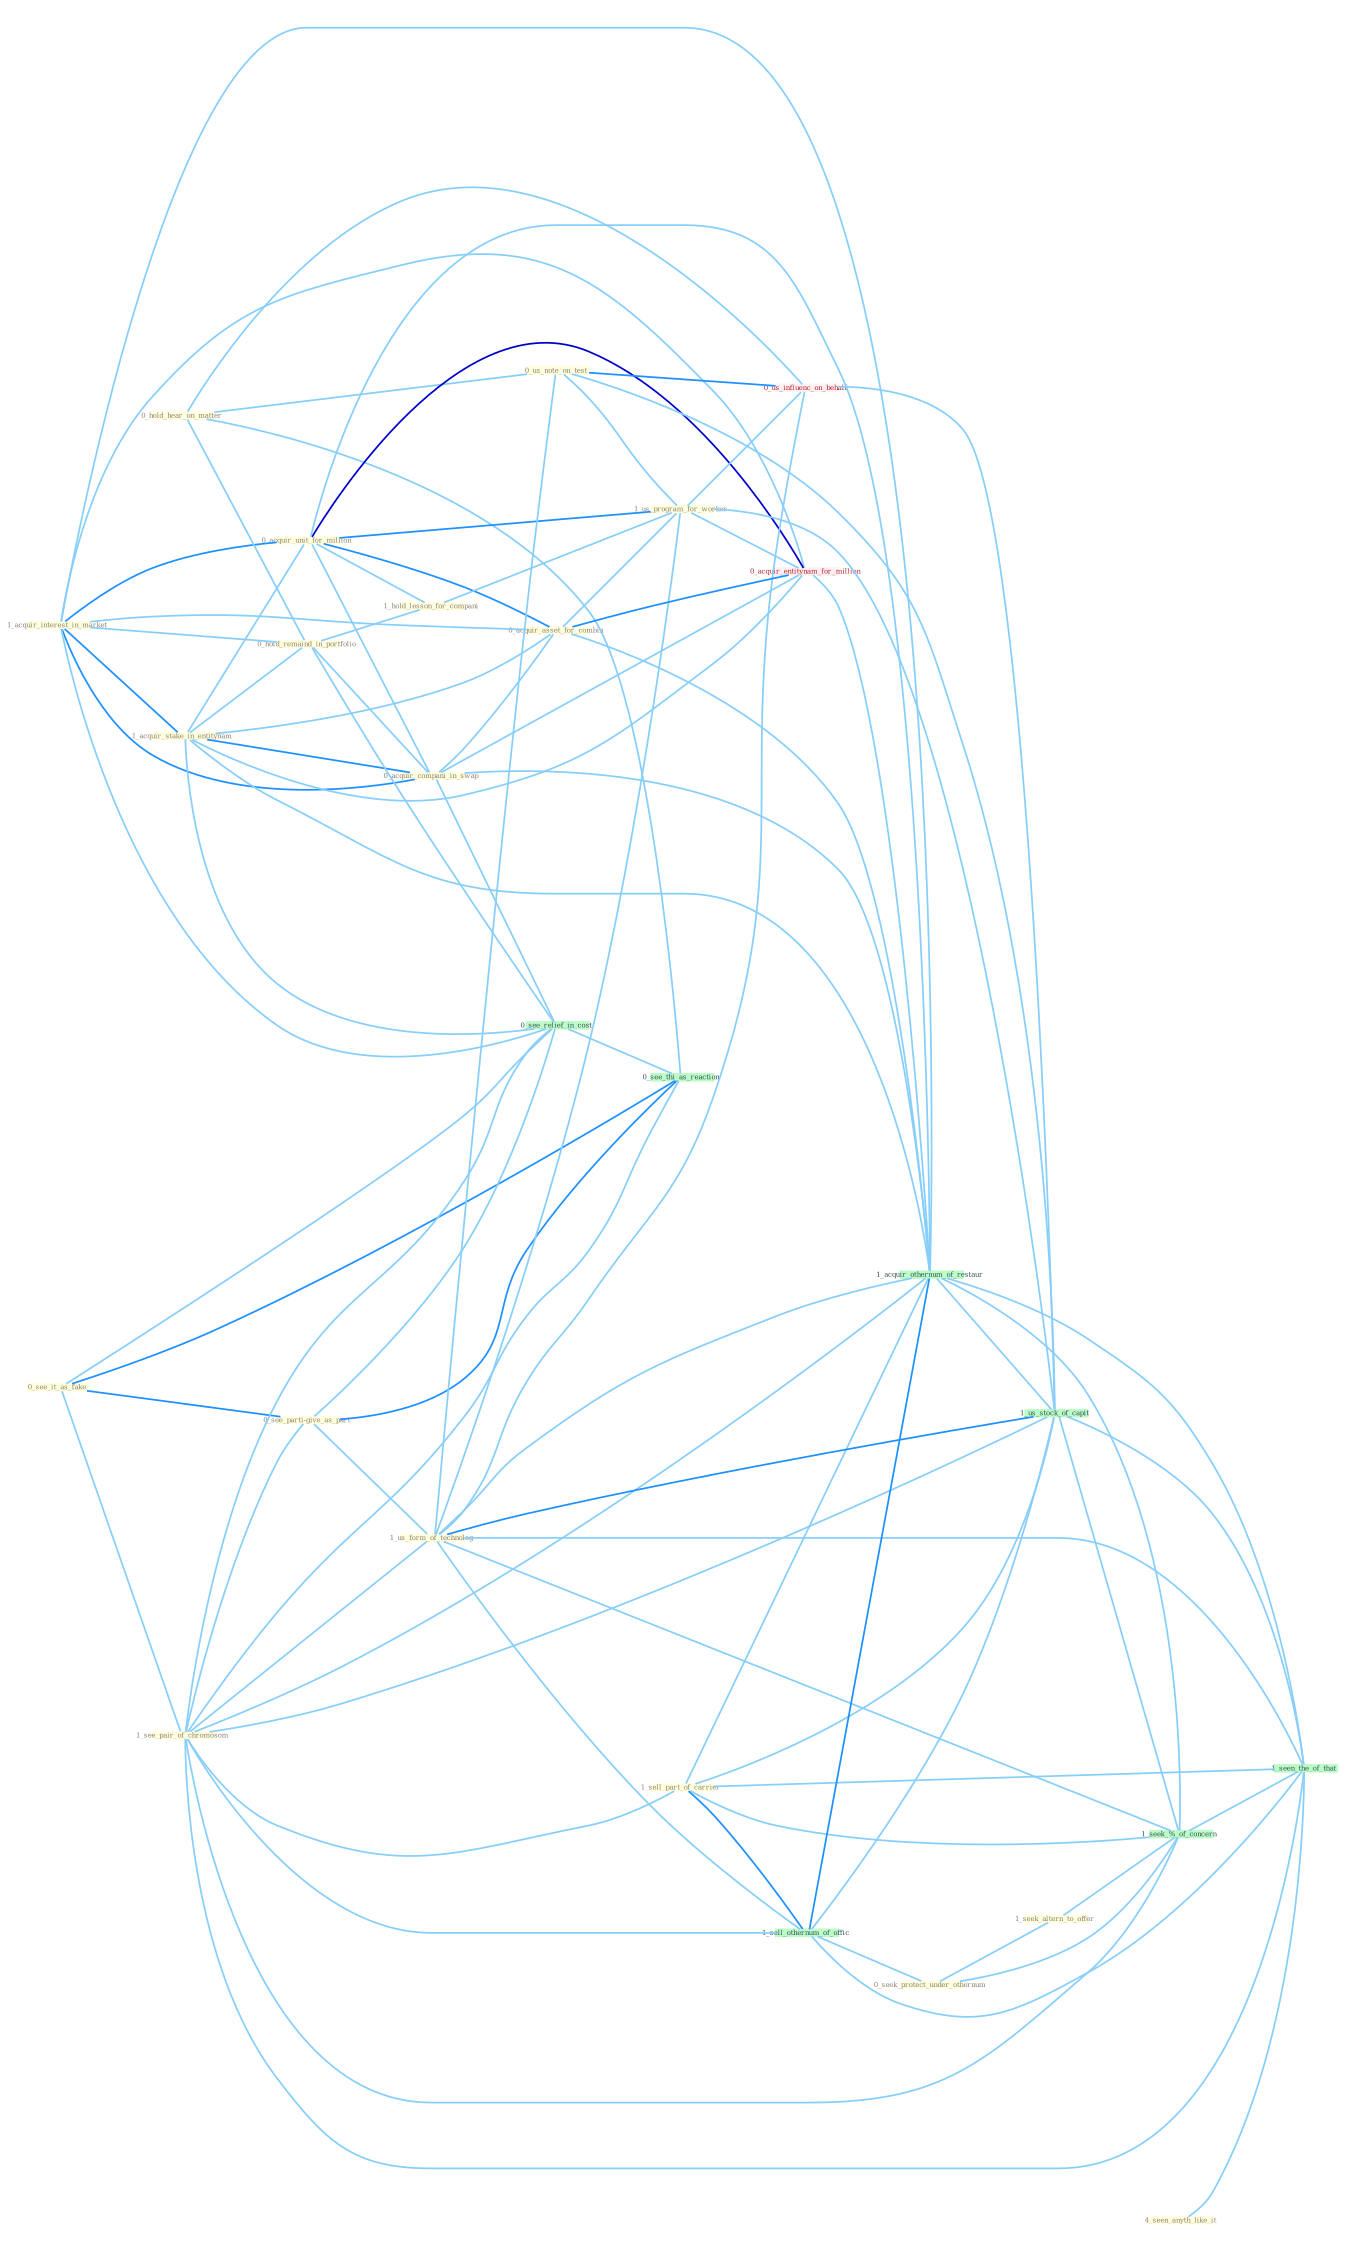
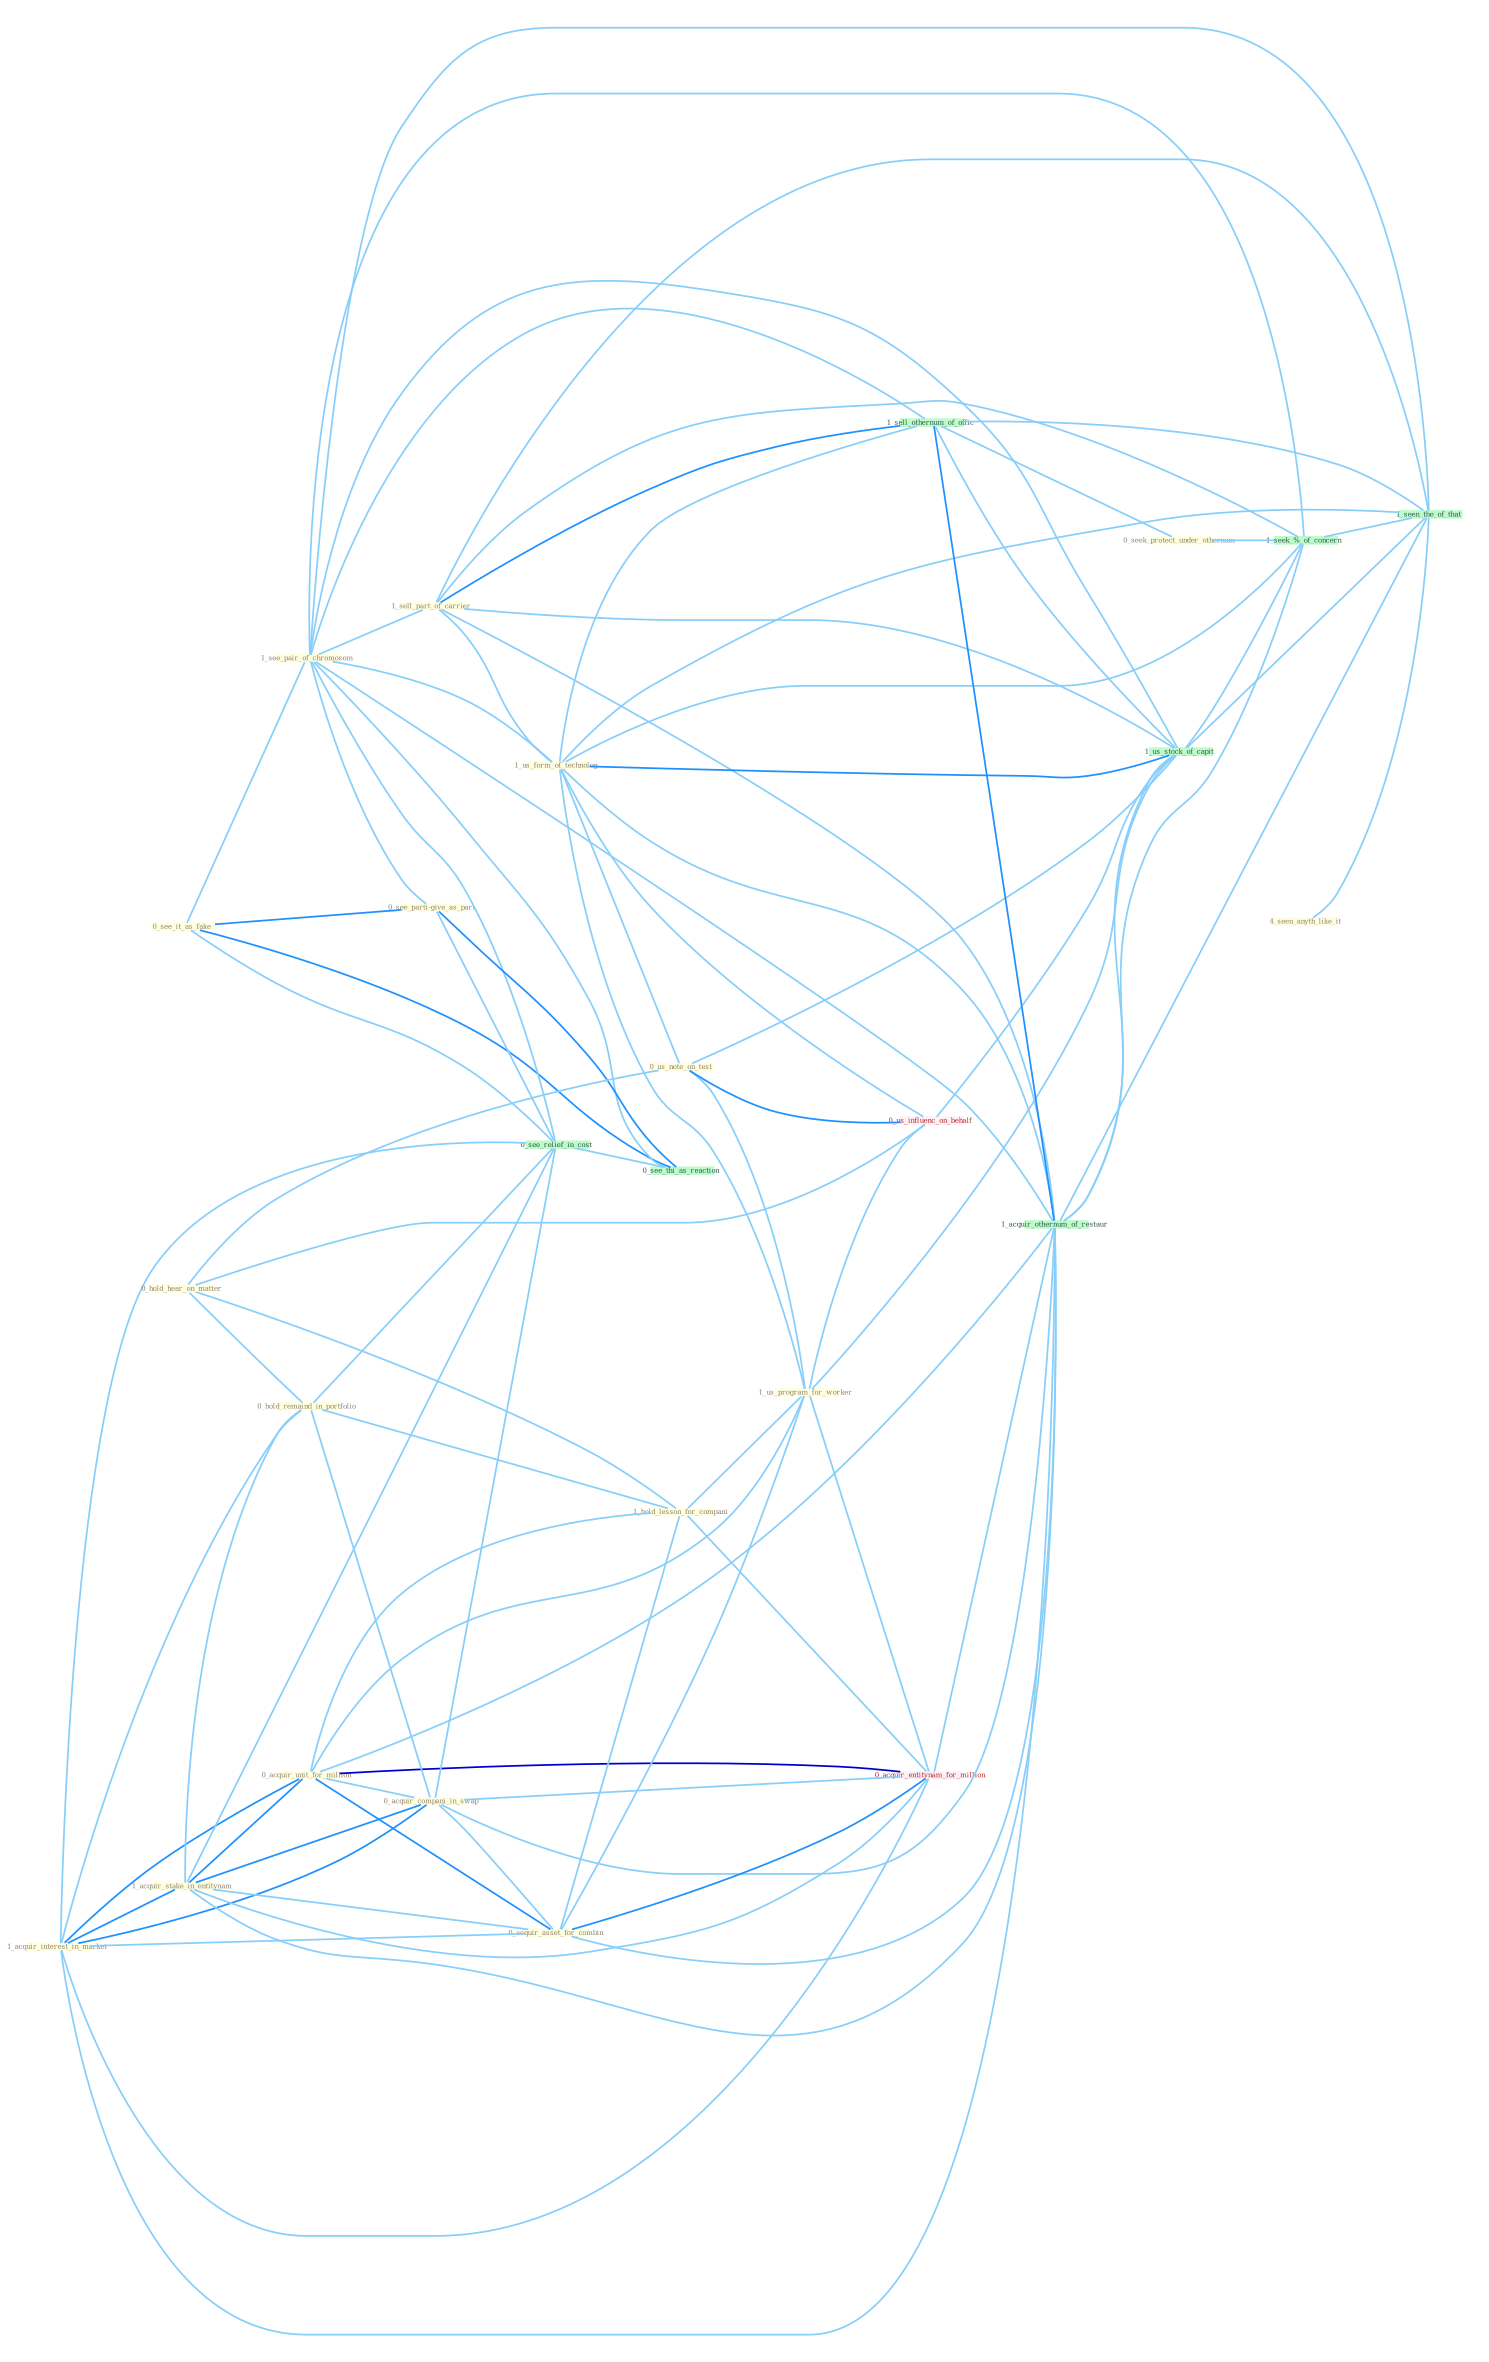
  graph {
    rankdir=LR
    node [color="#ffffe0" fixedsize=true fontcolor="#8b7d6b" fontsize=4 shape=polygon style=filled]
    edge [color="#87cefa" w=1]
    "0_seek_protect_under_othernum " [height=.06 width=.5]
-   "1_seek_altern_to_offer " [height=.06 width=.5]
    "0_see_it_as_fake " [height=.06 width=.5]
    "1_acquir_interest_in_market " [height=.06 width=.5]
    "1_see_pair_of_chromosom " [height=.06 width=.5]
    "0_see_parti-give_as_part " [height=.06 width=.5]
    "1_sell_part_of_carrier " [height=.06 width=.5]
    "1_acquir_stake_in_entitynam " [height=.06 width=.5]
    "0_hold_hear_on_matter " [height=.06 width=.5]
    "0_acquir_unit_for_million " [height=.06 width=.5]
    "1_us_form_of_technolog " [height=.06 width=.5]
    "0_hold_remaind_in_portfolio " [height=.06 width=.5]
    "0_acquir_compani_in_swap " [height=.06 width=.5]
    n14 [height=.06 label="4_seen_anyth_like_it" width=.5]
    "0_acquir_asset_for_combin " [height=.06 width=.5]
    "0_us_note_on_test " [height=.06 width=.5]
    "1_hold_lesson_for_compani " [height=.06 width=.5]
    "1_us_program_for_worker " [height=.06 width=.5]
    "0_acquir_entitynam_for_million " [color="#fff0f5" fontcolor="#b22222" height=.06 width=.5]
    "0_us_influenc_on_behalf " [color="#fff0f5" fontcolor="#b22222" height=.06 width=.5]
    "1_seek_%_of_concern " [color="#BDFCC9" fontcolor="#2f4f4f" height=.06 width=.5]
    "0_see_relief_in_cost " [color="#BDFCC9" fontcolor="#2f4f4f" height=.06 width=.5]
    "0_see_thi_as_reaction " [color="#BDFCC9" fontcolor="#2f4f4f" height=.06 width=.5]
    "1_acquir_othernum_of_restaur " [color="#BDFCC9" fontcolor="#2f4f4f" height=.06 width=.5]
    "1_sell_othernum_of_offic " [color="#BDFCC9" fontcolor="#2f4f4f" height=.06 width=.5]
    "1_us_stock_of_capit " [color="#BDFCC9" fontcolor="#2f4f4f" height=.06 width=.5]
    "1_seen_the_of_that " [color="#BDFCC9" fontcolor="#2f4f4f" height=.06 width=.5]
    subgraph sub_1 {
      "0_seek_protect_under_othernum "
-     "1_seek_altern_to_offer "
      "0_see_it_as_fake "
      "1_acquir_interest_in_market "
      "1_see_pair_of_chromosom "
      "0_see_parti-give_as_part "
      "1_sell_part_of_carrier "
      "1_acquir_stake_in_entitynam "
      "0_hold_hear_on_matter "
      "0_acquir_unit_for_million "
      "1_us_form_of_technolog "
      "0_hold_remaind_in_portfolio "
      "0_acquir_compani_in_swap "
      n14
      "0_acquir_asset_for_combin "
      "0_us_note_on_test "
      "1_hold_lesson_for_compani "
      "1_us_program_for_worker "
    }
    subgraph sub_2 {
      "0_acquir_entitynam_for_million "
      "0_us_influenc_on_behalf "
    }
-   "0_seek_protect_under_othernum " -- "1_seek_altern_to_offer "
    "0_seek_protect_under_othernum " -- "1_seek_%_of_concern "
-   "1_seek_altern_to_offer " -- "1_seek_%_of_concern "
    "0_see_it_as_fake " -- "1_see_pair_of_chromosom "
    "0_see_it_as_fake " -- "0_see_parti-give_as_part " [color="#1e90ff" w=2]
    "0_see_it_as_fake " -- "0_see_relief_in_cost "
    "0_see_it_as_fake " -- "0_see_thi_as_reaction " [color="#1e90ff" w=2]
    "1_acquir_interest_in_market " -- "1_acquir_stake_in_entitynam " [color="#1e90ff" w=2]
    "1_acquir_interest_in_market " -- "0_acquir_unit_for_million " [color="#1e90ff"]
    "1_acquir_interest_in_market " -- "0_hold_remaind_in_portfolio "
    "1_acquir_interest_in_market " -- "0_acquir_compani_in_swap " [color="#1e90ff" w=2]
    "1_acquir_interest_in_market " -- "0_acquir_asset_for_combin "
    "1_acquir_interest_in_market " -- "0_acquir_entitynam_for_million "
    "1_acquir_interest_in_market " -- "0_see_relief_in_cost "
    "1_acquir_interest_in_market " -- "1_acquir_othernum_of_restaur "
    "1_see_pair_of_chromosom " -- "0_see_parti-give_as_part "
    "1_see_pair_of_chromosom " -- "1_sell_part_of_carrier "
    "1_see_pair_of_chromosom " -- "1_us_form_of_technolog "
    "1_see_pair_of_chromosom " -- "1_seek_%_of_concern "
    "1_see_pair_of_chromosom " -- "0_see_relief_in_cost "
    "1_see_pair_of_chromosom " -- "0_see_thi_as_reaction "
    "1_see_pair_of_chromosom " -- "1_acquir_othernum_of_restaur "
    "1_see_pair_of_chromosom " -- "1_sell_othernum_of_offic "
    "1_see_pair_of_chromosom " -- "1_us_stock_of_capit "
    "1_see_pair_of_chromosom " -- "1_seen_the_of_that "
    "0_see_parti-give_as_part " -- "0_see_relief_in_cost "
    "0_see_parti-give_as_part " -- "0_see_thi_as_reaction " [color="#1e90ff" w=2]
-   "0_see_parti-give_as_part " -- "1_us_form_of_technolog "
+   "1_sell_part_of_carrier " -- "1_us_form_of_technolog "
    "1_sell_part_of_carrier " -- "1_seek_%_of_concern "
    "1_sell_part_of_carrier " -- "1_acquir_othernum_of_restaur "
    "1_sell_part_of_carrier " -- "1_sell_othernum_of_offic " [color="#1e90ff" w=2]
    "1_sell_part_of_carrier " -- "1_us_stock_of_capit "
    "1_sell_part_of_carrier " -- "1_seen_the_of_that "
-   "1_acquir_stake_in_entitynam " -- "0_acquir_unit_for_million "
+   "1_acquir_stake_in_entitynam " -- "0_acquir_unit_for_million " [color="#1e90ff"]
    "1_acquir_stake_in_entitynam " -- "0_hold_remaind_in_portfolio "
    "1_acquir_stake_in_entitynam " -- "0_acquir_compani_in_swap " [color="#1e90ff" w=2]
    "1_acquir_stake_in_entitynam " -- "0_acquir_asset_for_combin "
    "1_acquir_stake_in_entitynam " -- "0_acquir_entitynam_for_million "
    "1_acquir_stake_in_entitynam " -- "0_see_relief_in_cost "
    "1_acquir_stake_in_entitynam " -- "1_acquir_othernum_of_restaur "
    "0_hold_hear_on_matter " -- "0_hold_remaind_in_portfolio "
    "0_hold_hear_on_matter " -- "0_us_note_on_test "
-   "0_hold_hear_on_matter " -- "0_see_thi_as_reaction "
+   "0_hold_hear_on_matter " -- "1_hold_lesson_for_compani "
    "0_hold_hear_on_matter " -- "0_us_influenc_on_behalf "
    "0_acquir_unit_for_million " -- "0_acquir_compani_in_swap "
    "0_acquir_unit_for_million " -- "0_acquir_asset_for_combin " [color="#1e90ff" w=2]
    "0_acquir_unit_for_million " -- "1_hold_lesson_for_compani "
-   "0_acquir_unit_for_million " -- "1_us_program_for_worker " [color="#1e90ff"]
+   "0_acquir_unit_for_million " -- "1_us_program_for_worker "
    "0_acquir_unit_for_million " -- "0_acquir_entitynam_for_million " [color="#0000cd" w=3]
    "0_acquir_unit_for_million " -- "1_acquir_othernum_of_restaur "
    "1_us_form_of_technolog " -- "0_us_note_on_test "
    "1_us_form_of_technolog " -- "1_us_program_for_worker "
    "1_us_form_of_technolog " -- "0_us_influenc_on_behalf "
    "1_us_form_of_technolog " -- "1_seek_%_of_concern "
    "1_us_form_of_technolog " -- "1_acquir_othernum_of_restaur "
    "1_us_form_of_technolog " -- "1_sell_othernum_of_offic "
    "1_us_form_of_technolog " -- "1_us_stock_of_capit " [color="#1e90ff" w=2]
    "1_us_form_of_technolog " -- "1_seen_the_of_that "
    "0_hold_remaind_in_portfolio " -- "0_acquir_compani_in_swap "
    "0_hold_remaind_in_portfolio " -- "1_hold_lesson_for_compani "
    "0_hold_remaind_in_portfolio " -- "0_see_relief_in_cost "
    "0_acquir_compani_in_swap " -- "0_acquir_asset_for_combin "
    "0_acquir_compani_in_swap " -- "0_acquir_entitynam_for_million "
    "0_acquir_compani_in_swap " -- "0_see_relief_in_cost "
    "0_acquir_compani_in_swap " -- "1_acquir_othernum_of_restaur "
    n14 -- "1_seen_the_of_that "
+   "0_acquir_asset_for_combin " -- "1_hold_lesson_for_compani "
    "0_acquir_asset_for_combin " -- "1_us_program_for_worker "
    "0_acquir_asset_for_combin " -- "0_acquir_entitynam_for_million " [color="#1e90ff" w=2]
    "0_acquir_asset_for_combin " -- "1_acquir_othernum_of_restaur "
    "0_us_note_on_test " -- "1_us_program_for_worker "
    "0_us_note_on_test " -- "0_us_influenc_on_behalf " [color="#1e90ff" w=2]
    "0_us_note_on_test " -- "1_us_stock_of_capit "
    "1_hold_lesson_for_compani " -- "1_us_program_for_worker "
+   "1_hold_lesson_for_compani " -- "0_acquir_entitynam_for_million "
    "1_us_program_for_worker " -- "0_acquir_entitynam_for_million "
    "1_us_program_for_worker " -- "0_us_influenc_on_behalf "
    "1_us_program_for_worker " -- "1_us_stock_of_capit "
    "0_acquir_entitynam_for_million " -- "1_acquir_othernum_of_restaur "
    "0_us_influenc_on_behalf " -- "1_us_stock_of_capit "
    "1_seek_%_of_concern " -- "1_seen_the_of_that "
    "0_see_relief_in_cost " -- "0_see_thi_as_reaction "
    "1_acquir_othernum_of_restaur " -- "1_seek_%_of_concern "
    "1_acquir_othernum_of_restaur " -- "1_us_stock_of_capit "
    "1_acquir_othernum_of_restaur " -- "1_seen_the_of_that "
    "1_sell_othernum_of_offic " -- "0_seek_protect_under_othernum "
    "1_sell_othernum_of_offic " -- "1_acquir_othernum_of_restaur " [color="#1e90ff" w=2]
    "1_sell_othernum_of_offic " -- "1_us_stock_of_capit "
    "1_sell_othernum_of_offic " -- "1_seen_the_of_that "
    "1_us_stock_of_capit " -- "1_seek_%_of_concern "
    "1_us_stock_of_capit " -- "1_seen_the_of_that "
  }
